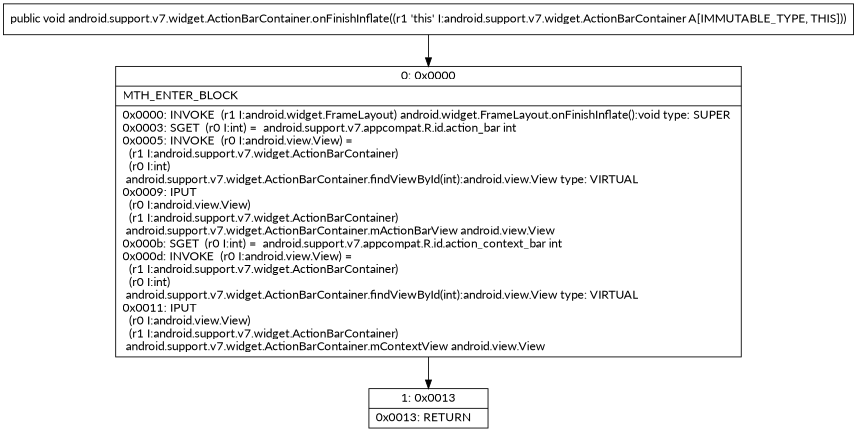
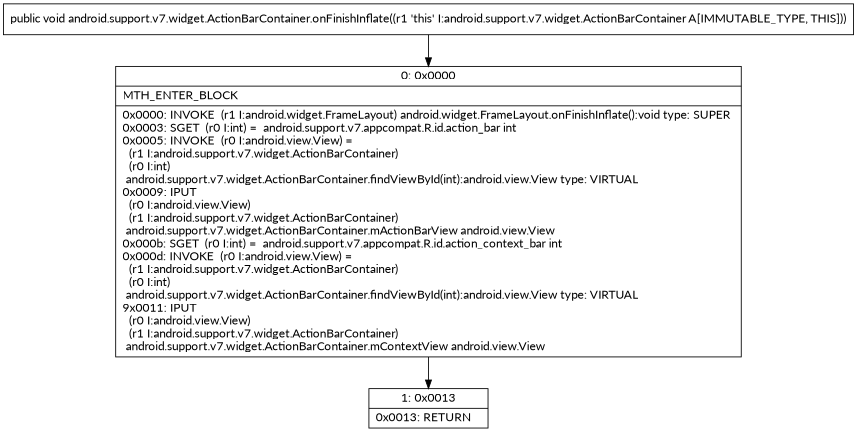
  digraph {
    fontname=Lato
    node [shape=record fontname=Lato]
    edge [fontname=Lato]
-   n1 [label="{0\:\ 0x0000|MTH_ENTER_BLOCK\l|0x0000: INVOKE  (r1 I:android.widget.FrameLayout) android.widget.FrameLayout.onFinishInflate():void type: SUPER \l0x0003: SGET  (r0 I:int) =  android.support.v7.appcompat.R.id.action_bar int \l0x0005: INVOKE  (r0 I:android.view.View) = \l  (r1 I:android.support.v7.widget.ActionBarContainer)\l  (r0 I:int)\l android.support.v7.widget.ActionBarContainer.findViewById(int):android.view.View type: VIRTUAL \l0x0009: IPUT  \l  (r0 I:android.view.View)\l  (r1 I:android.support.v7.widget.ActionBarContainer)\l android.support.v7.widget.ActionBarContainer.mActionBarView android.view.View \l0x000b: SGET  (r0 I:int) =  android.support.v7.appcompat.R.id.action_context_bar int \l0x000d: INVOKE  (r0 I:android.view.View) = \l  (r1 I:android.support.v7.widget.ActionBarContainer)\l  (r0 I:int)\l android.support.v7.widget.ActionBarContainer.findViewById(int):android.view.View type: VIRTUAL \l0x0011: IPUT  \l  (r0 I:android.view.View)\l  (r1 I:android.support.v7.widget.ActionBarContainer)\l android.support.v7.widget.ActionBarContainer.mContextView android.view.View \l}"]
+   n1 [label="{0\:\ 0x0000|MTH_ENTER_BLOCK\l|0x0000: INVOKE  (r1 I:android.widget.FrameLayout) android.widget.FrameLayout.onFinishInflate():void type: SUPER \l0x0003: SGET  (r0 I:int) =  android.support.v7.appcompat.R.id.action_bar int \l0x0005: INVOKE  (r0 I:android.view.View) = \l  (r1 I:android.support.v7.widget.ActionBarContainer)\l  (r0 I:int)\l android.support.v7.widget.ActionBarContainer.findViewById(int):android.view.View type: VIRTUAL \l0x0009: IPUT  \l  (r0 I:android.view.View)\l  (r1 I:android.support.v7.widget.ActionBarContainer)\l android.support.v7.widget.ActionBarContainer.mActionBarView android.view.View \l0x000b: SGET  (r0 I:int) =  android.support.v7.appcompat.R.id.action_context_bar int \l0x000d: INVOKE  (r0 I:android.view.View) = \l  (r1 I:android.support.v7.widget.ActionBarContainer)\l  (r0 I:int)\l android.support.v7.widget.ActionBarContainer.findViewById(int):android.view.View type: VIRTUAL \l9x0011: IPUT  \l  (r0 I:android.view.View)\l  (r1 I:android.support.v7.widget.ActionBarContainer)\l android.support.v7.widget.ActionBarContainer.mContextView android.view.View \l}"]
    n2 [label="{1\:\ 0x0013|0x0013: RETURN   \l}"]
    n3 [label="{public void android.support.v7.widget.ActionBarContainer.onFinishInflate((r1 'this' I:android.support.v7.widget.ActionBarContainer A[IMMUTABLE_TYPE, THIS])) }"]
    n1 -> n2
    n3 -> n1
  }
